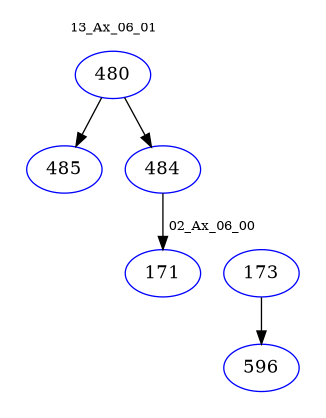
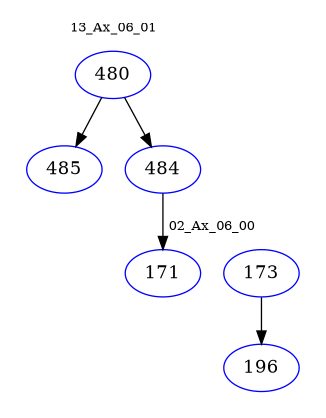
  digraph {
    node [color=blue]
    edge [color=black]
    n1 [label=480]
    n2 [label=485]
    n3 [label=484]
    n4 [label=173]
-   n5 [label=596]
+   n5 [label=196]
    n6 [label=171]
    subgraph cluster_1 {
      color=white
      fontsize=10
      label="13_Ax_06_01"
      n1
      n2
      n3
    }
    subgraph cluster_2 {
      color=white
      fontsize=10
      label="02_Ax_06_00"
      n4
      n5
      n6
    }
    n1 -> n2
    n1 -> n3
    n3 -> n6
    n4 -> n5
  }
